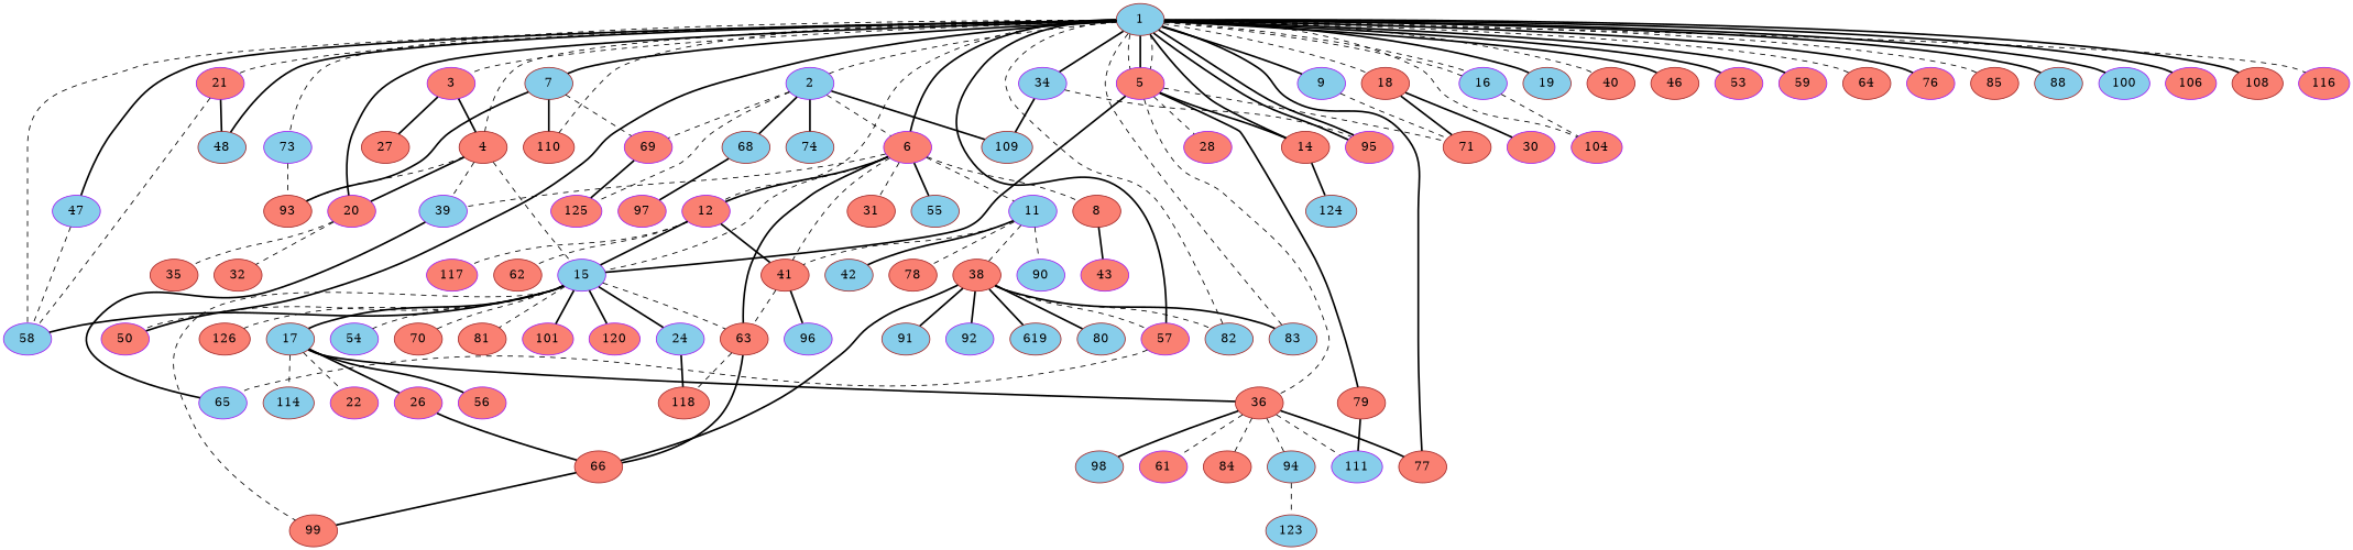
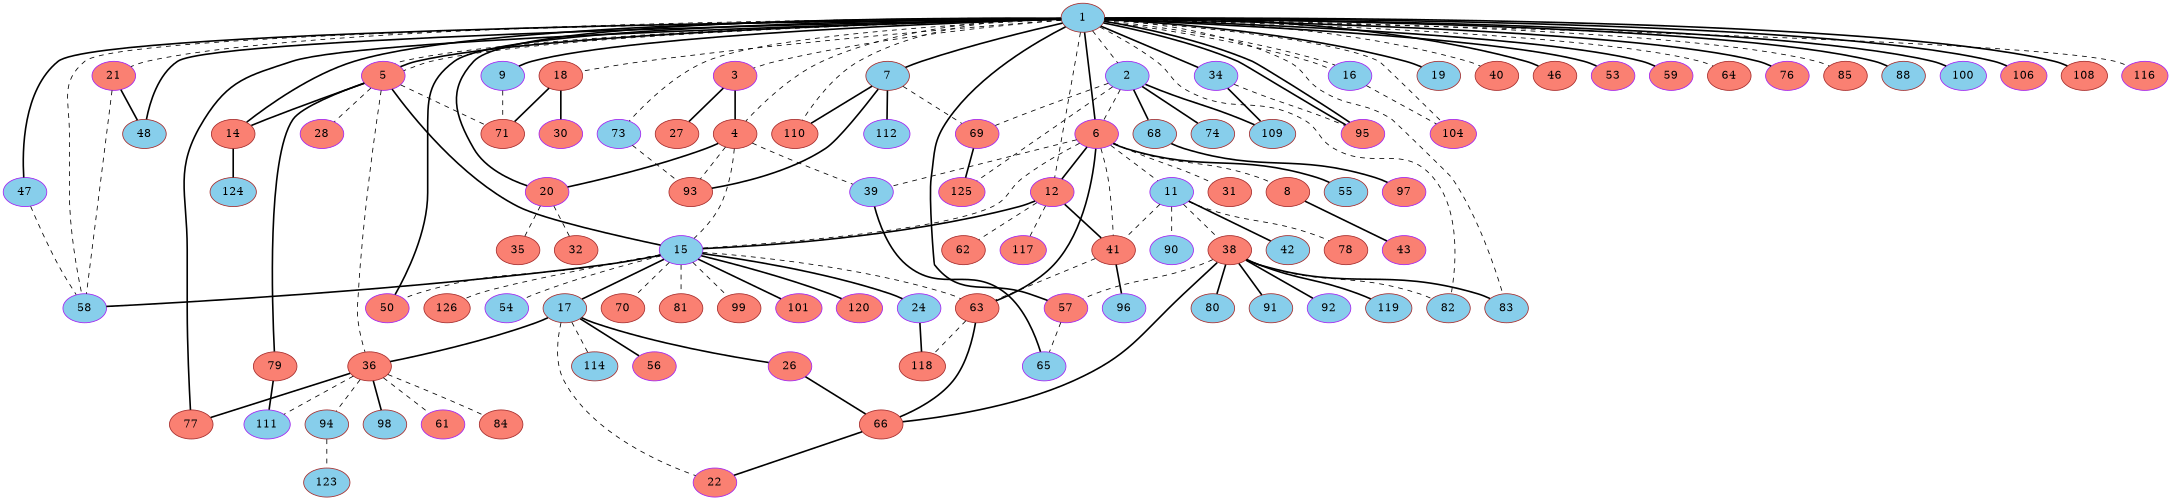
  graph {
    node [color=brown fillcolor=salmon style=filled]
    edge [style=bold]
    1 [fillcolor=skyblue super="+10"]
    2 [color=purple fillcolor=skyblue super="+45"]
    3 [color=purple]
    4 [super="+29"]
    5 [color=purple super="+89"]
    6 [color=purple super="+60"]
    7 [fillcolor=skyblue super="+37"]
    9 [color=purple fillcolor=skyblue]
    12 [color=purple super="+113"]
    14 [super="+87"]
    16 [color=purple fillcolor=skyblue super="+25"]
    18 [super="+122"]
    19 [fillcolor=skyblue]
    20 [color=purple super="+51"]
    21 [color=purple super="+33"]
    34 [color=purple fillcolor=skyblue]
    40 [super="+105"]
    46
    47 [color=purple fillcolor=skyblue]
    48 [fillcolor=skyblue]
    50 [color=purple]
    53 [color=purple]
    57 [color=purple super="+86"]
    58 [color=purple fillcolor=skyblue]
    59 [color=purple]
    64
    73 [color=purple fillcolor=skyblue]
    76 [color=purple]
    77
    82 [fillcolor=skyblue]
    83 [fillcolor=skyblue]
    85
    88 [fillcolor=skyblue super="+102"]
    95 [color=purple super="+115"]
    100 [color=purple fillcolor=skyblue]
    104 [color=purple]
    106 [color=purple]
    108
    110
    116 [color=purple]
    68 [fillcolor=skyblue]
    69 [color=purple super="+107"]
    74 [fillcolor=skyblue]
    109 [fillcolor=skyblue]
    125 [color=purple]
    27
    15 [color=purple fillcolor=skyblue super="+23"]
    39 [color=purple fillcolor=skyblue]
    93
    28 [color=purple]
    36 [super="+44"]
    71
    79 [super="+121"]
    8
    11 [color=purple fillcolor=skyblue super="+13"]
    31
    41
    55 [fillcolor=skyblue]
    63
+   112 [color=purple fillcolor=skyblue]
    62
    117 [color=purple]
    124 [fillcolor=skyblue]
    30 [color=purple]
    32
    35
    65 [color=purple fillcolor=skyblue super="+72"]
    97 [color=purple]
    17 [fillcolor=skyblue super="+52"]
    24 [color=purple fillcolor=skyblue super="+75"]
    54 [color=purple fillcolor=skyblue]
    70
    81
    99
    101 [color=purple]
    120 [color=purple]
    126
    61 [color=purple]
    84
    94 [fillcolor=skyblue]
    98 [fillcolor=skyblue]
    111 [color=purple fillcolor=skyblue]
    43 [color=purple]
    38 [super="+49"]
    42 [fillcolor=skyblue]
    78
    90 [color=purple fillcolor=skyblue super="+103"]
    96 [color=purple fillcolor=skyblue]
    118
    66 [super="+67"]
    80 [fillcolor=skyblue]
    91 [fillcolor=skyblue]
    92 [color=purple fillcolor=skyblue]
-   119 [fillcolor=skyblue label=619]
+   119 [fillcolor=skyblue]
    22 [color=purple]
    26 [color=purple]
    56 [color=purple]
    114 [fillcolor=skyblue]
    123 [fillcolor=skyblue]
    1 -- 2 [style=dashed weight=2]
    1 -- 3 [style=dashed]
    1 -- 4 [style=dashed]
    1 -- 5 [style=dashed]
    1 -- 5
    1 -- 5 [style=dashed]
    1 -- 6 [weight=2]
    1 -- 7
    1 -- 9
    1 -- 12 [style=dashed weight=2]
    1 -- 14
    1 -- 16 [style=dashed]
    1 -- 16 [style=dashed]
    1 -- 18 [style=dashed]
    1 -- 19
    1 -- 20
    1 -- 21 [style=dashed weight=2]
    1 -- 34
    1 -- 40 [style=dashed]
    1 -- 46
    1 -- 47
    1 -- 48
    1 -- 50
    1 -- 53
    1 -- 57
    1 -- 58 [style=dashed]
    1 -- 59
    1 -- 64 [style=dashed]
    1 -- 73 [style=dashed]
    1 -- 76
    1 -- 77
    1 -- 82 [style=dashed]
    1 -- 83 [style=dashed]
    1 -- 85 [style=dashed]
    1 -- 88
    1 -- 95
    1 -- 95
    1 -- 100
    1 -- 104 [style=dashed]
    1 -- 106
    1 -- 108
    1 -- 110 [style=dashed]
    1 -- 116 [style=dashed]
    2 -- 6 [style=dashed]
    2 -- 68
    2 -- 69 [style=dashed]
    2 -- 74
    2 -- 109
    2 -- 125 [style=dashed]
    3 -- 4
    3 -- 27
    4 -- 20
    4 -- 15 [style=dashed]
    4 -- 39 [style=dashed]
    4 -- 93 [style=dashed]
    5 -- 14
    5 -- 15
    5 -- 28 [style=dashed]
    5 -- 36 [style=dashed]
    5 -- 71 [style=dashed]
    5 -- 79
    6 -- 12
    6 -- 15 [style=dashed weight=2]
    6 -- 39 [style=dashed]
    6 -- 8 [style=dashed]
    6 -- 11 [style=dashed]
    6 -- 31 [style=dashed]
    6 -- 41 [style=dashed]
    6 -- 55
    6 -- 63
    7 -- 110
    7 -- 69 [style=dashed weight=2]
    7 -- 93
+   7 -- 112
    9 -- 71 [style=dashed]
    12 -- 15
    12 -- 41
    12 -- 62 [style=dashed]
    12 -- 117 [style=dashed]
    14 -- 124
    16 -- 104 [style=dashed]
    18 -- 71
    18 -- 30
    20 -- 32 [style=dashed]
    20 -- 35 [style=dashed]
    21 -- 48
    21 -- 58 [style=dashed]
    34 -- 95 [style=dashed]
    34 -- 109
    47 -- 58 [style=dashed]
    57 -- 65 [style=dashed]
    73 -- 93 [style=dashed]
    68 -- 97
    69 -- 125
    15 -- 50 [style=dashed]
    15 -- 58
    15 -- 63 [style=dashed]
    15 -- 17 [weight=3]
    15 -- 24
    15 -- 54 [style=dashed]
    15 -- 70 [style=dashed]
    15 -- 81 [style=dashed]
    15 -- 99 [style=dashed]
    15 -- 101
    15 -- 120
    15 -- 126 [style=dashed]
    39 -- 65
    36 -- 77
    36 -- 61 [style=dashed]
    36 -- 84 [style=dashed]
    36 -- 94 [style=dashed]
    36 -- 98
    36 -- 111 [style=dashed]
    79 -- 111
    8 -- 43
    11 -- 41 [style=dashed]
    11 -- 38 [style=dashed]
    11 -- 42
    11 -- 78 [style=dashed]
    11 -- 90 [style=dashed]
    41 -- 63 [style=dashed]
    41 -- 96
    63 -- 118 [style=dashed]
    63 -- 66
    17 -- 36
    17 -- 22 [style=dashed]
    17 -- 26
    17 -- 56
    17 -- 114 [style=dashed]
    24 -- 118
    94 -- 123 [style=dashed]
    38 -- 57 [style=dashed]
    38 -- 82 [style=dashed]
    38 -- 83
    38 -- 66
    38 -- 80
    38 -- 91
    38 -- 92
    38 -- 119
-   66 -- 99
+   66 -- 22
    26 -- 66
  }
